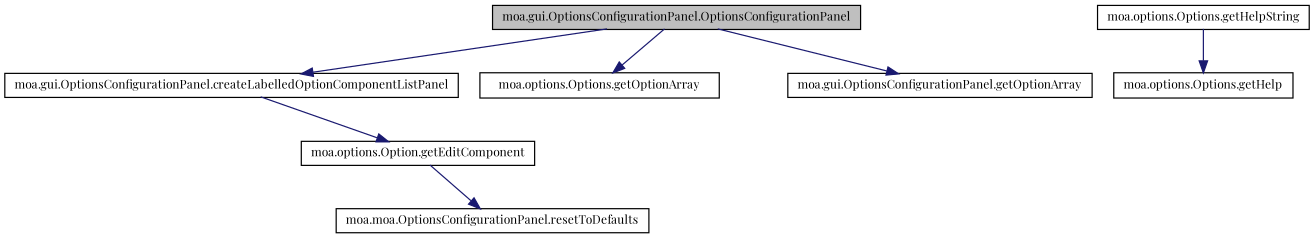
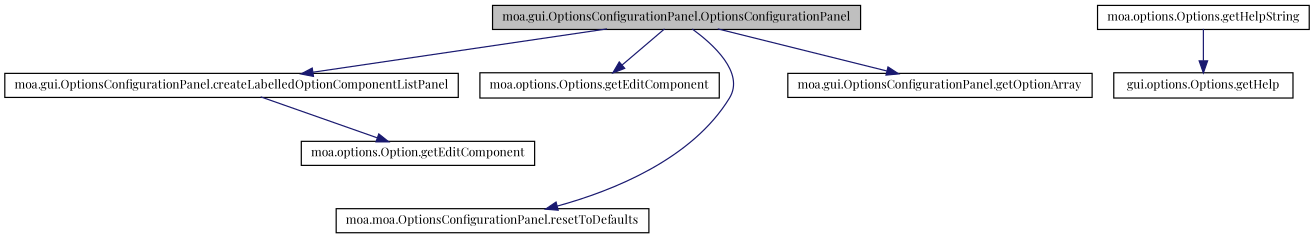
  digraph {
    fontname="Playfair Display"
    rankdir=TB
    node [color=black fillcolor=white fontname="Playfair Display" fontsize=10 shape=record style=filled]
    edge [color=midnightblue fontname="Playfair Display" fontsize=10 labelfontname=Helvetica labelfontsize=10 style=solid]
    n1 [fillcolor=grey75 fontcolor=black height=0.2 label="moa.gui.OptionsConfigurationPanel.OptionsConfigurationPanel" width=0.4]
    n2 [height=0.2 label="moa.gui.OptionsConfigurationPanel.createLabelledOptionComponentListPanel" width=0.4]
-   n3 [height=0.2 label="moa.options.Options.getOptionArray" width=0.4]
+   n3 [height=0.2 label="moa.options.Options.getEditComponent" width=0.4]
    n4 [height=0.2 label="moa.moa.OptionsConfigurationPanel.resetToDefaults" width=0.4]
    n5 [height=0.2 label="moa.gui.OptionsConfigurationPanel.getOptionArray" width=0.4]
    n6 [height=0.2 label="moa.options.Option.getEditComponent" width=0.4]
    n7 [height=0.2 label="moa.options.Options.getHelpString" width=0.4]
-   n8 [height=0.2 label="moa.options.Options.getHelp" width=0.4]
+   n8 [height=0.2 label="gui.options.Options.getHelp" width=0.4]
    n1 -> n2
    n1 -> n3
-   n6 -> n4
+   n1 -> n4
    n1 -> n5
    n2 -> n6
    n7 -> n8
  }
